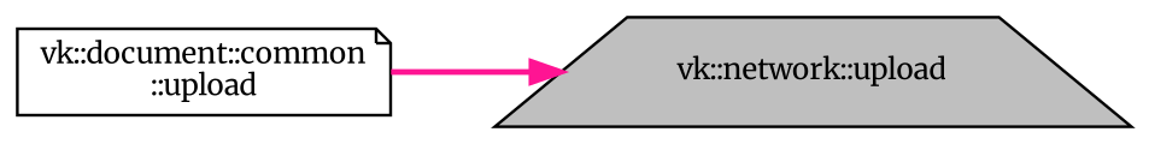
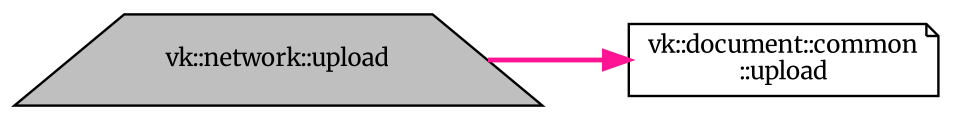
  digraph {
    rankdir=RL
    fontname=Merriweather
    node [color=black fontname=Merriweather fontsize=10 style=filled]
    n1 [fillcolor=grey75 fontcolor=black height=0.2 label="vk::network::upload" shape=trapezium width=0.4]
    n2 [fillcolor=white height=0.2 label="vk::document::common\l::upload" shape=note width=0.4]
-   n1 -> n2 [color=deeppink dir=back fontname=Merriweather fontsize=10 labelfontname=Helvetica labelfontsize=10 style=bold]
+   n2 -> n1 [color=deeppink dir=back fontname=Merriweather fontsize=10 labelfontname=Helvetica labelfontsize=10 style=bold]
  }
